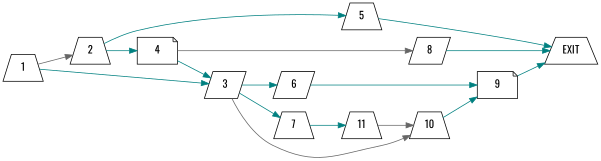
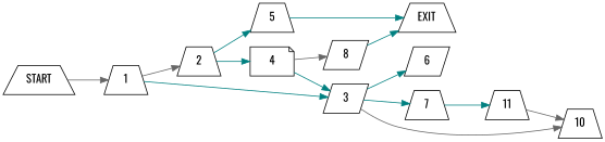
  digraph {
    fontname=Oswald
    rankdir=LR
    node [fontname=Oswald shape=trapezium]
    edge [color=teal fontname=Oswald]
+   n1 [label=START]
    1
    2
    3 [shape=parallelogram]
    n5 [label=EXIT]
    4 [shape=note]
    5
    6 [shape=parallelogram]
    7
    10
    8 [shape=parallelogram]
-   9 [shape=note]
    11
+   n1 -> 1 [color=gray40]
    1 -> 2 [color=gray40]
    1 -> 3
    2 -> 4
    2 -> 5
    3 -> 6
    3 -> 7
    3 -> 10 [color=gray40]
    4 -> 3
    4 -> 8 [color=gray40]
    5 -> n5
-   6 -> 9
    7 -> 11
-   10 -> 9
    8 -> n5
-   9 -> n5
    11 -> 10 [color=gray40]
  }
